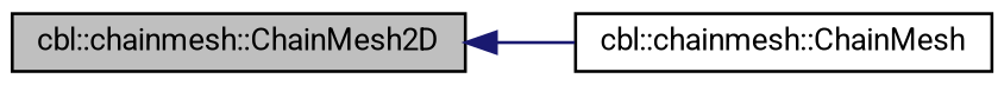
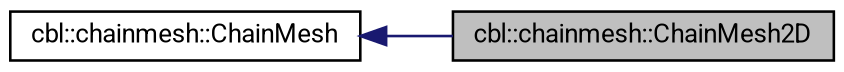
  digraph {
    rankdir=LR
    fontname=Roboto
    node [color=black fontname=Roboto fontsize=10 shape=record style=filled]
    n1 [fillcolor=grey75 fontcolor=black height=0.2 label="cbl::chainmesh::ChainMesh2D" width=0.4]
    n2 [fillcolor=white height=0.2 label="cbl::chainmesh::ChainMesh" width=0.4]
-   n1 -> n2 [color=midnightblue dir=back fontname=Roboto fontsize=10 labelfontname=Helvetica labelfontsize=10 style=solid]
+   n2 -> n1 [color=midnightblue dir=back fontname=Roboto fontsize=10 labelfontname=Helvetica labelfontsize=10 style=solid]
  }
